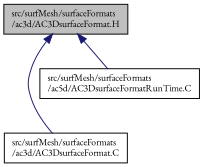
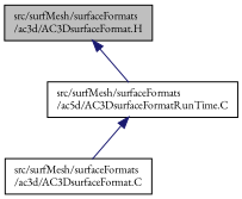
  digraph {
    fontname="EB Garamond"
    node [color=black fontname="EB Garamond" fontsize=10 shape=record]
    edge [color=midnightblue dir=back fontname="EB Garamond" fontsize=10 labelfontname=Helvetica labelfontsize=10 style=solid]
    n1 [fillcolor=grey75 fontcolor=black height=0.2 label="src/surfMesh/surfaceFormats\l/ac3d/AC3DsurfaceFormat.H" style=filled width=0.4]
    n2 [height=0.2 label="src/surfMesh/surfaceFormats\l/ac3d/AC3DsurfaceFormat.C" width=0.4]
    n3 [height=0.2 label="src/surfMesh/surfaceFormats\l/ac5d/AC3DsurfaceFormatRunTime.C" width=0.4]
-   n1 -> n2
+   n3 -> n2
    n1 -> n3
  }
